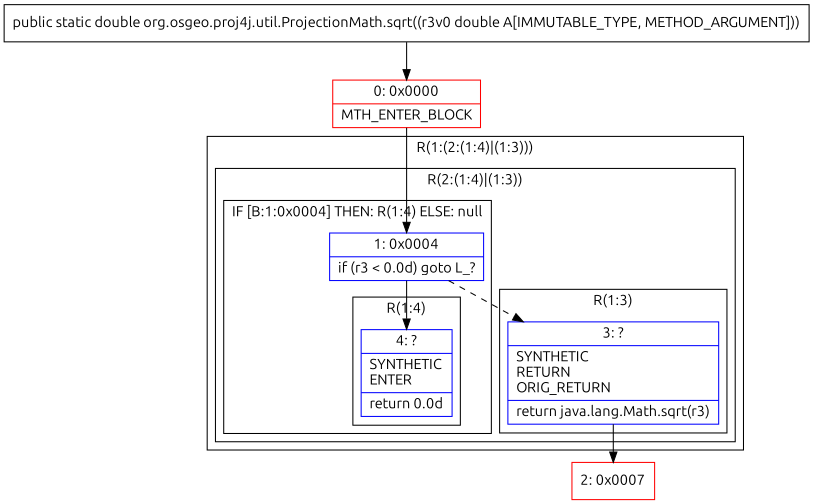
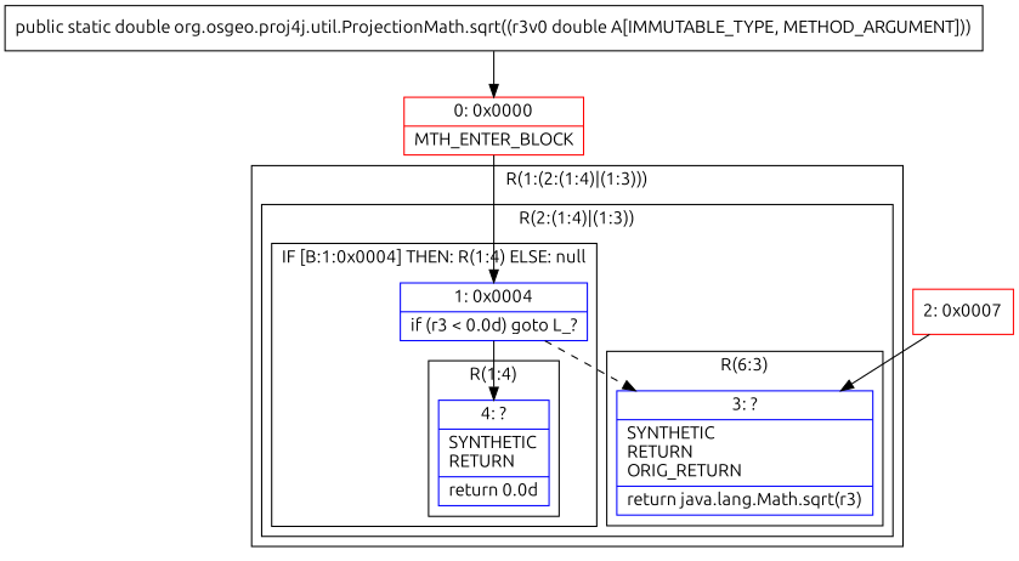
  digraph {
    fontname=Ubuntu
    node [color=blue fontname=Ubuntu shape=record]
    edge [fontname=Ubuntu]
-   n1 [label="{4\:\ ?|SYNTHETIC\lENTER\l|return 0.0d\l}"]
+   n1 [label="{4\:\ ?|SYNTHETIC\lRETURN\l|return 0.0d\l}"]
    n2 [label="{1\:\ 0x0004|if (r3 \< 0.0d) goto L_?\l}"]
    n3 [label="{3\:\ ?|SYNTHETIC\lRETURN\lORIG_RETURN\l|return java.lang.Math.sqrt(r3)\l}"]
    n4 [color=red label="{2\:\ 0x0007}"]
    n5 [color=red label="{0\:\ 0x0000|MTH_ENTER_BLOCK\l}"]
    n6 [label="{public static double org.osgeo.proj4j.util.ProjectionMath.sqrt((r3v0 double A[IMMUTABLE_TYPE, METHOD_ARGUMENT])) }" color=""]
    subgraph cluster_1 {
      label="R(1:(2:(1:4)|(1:3)))"
      subgraph cluster_2 {
        label="R(2:(1:4)|(1:3))"
        subgraph cluster_3 {
          label="IF [B:1:0x0004] THEN: R(1:4) ELSE: null"
          n2
          subgraph cluster_4 {
            label="R(1:4)"
            n1
          }
        }
        subgraph cluster_5 {
-         label="R(1:3)"
+         label="R(6:3)"
          n3
        }
      }
    }
    n2 -> n1
    n2 -> n3 [style=dashed]
-   n3 -> n4
+   n4 -> n3
    n5 -> n2
    n6 -> n5
  }
